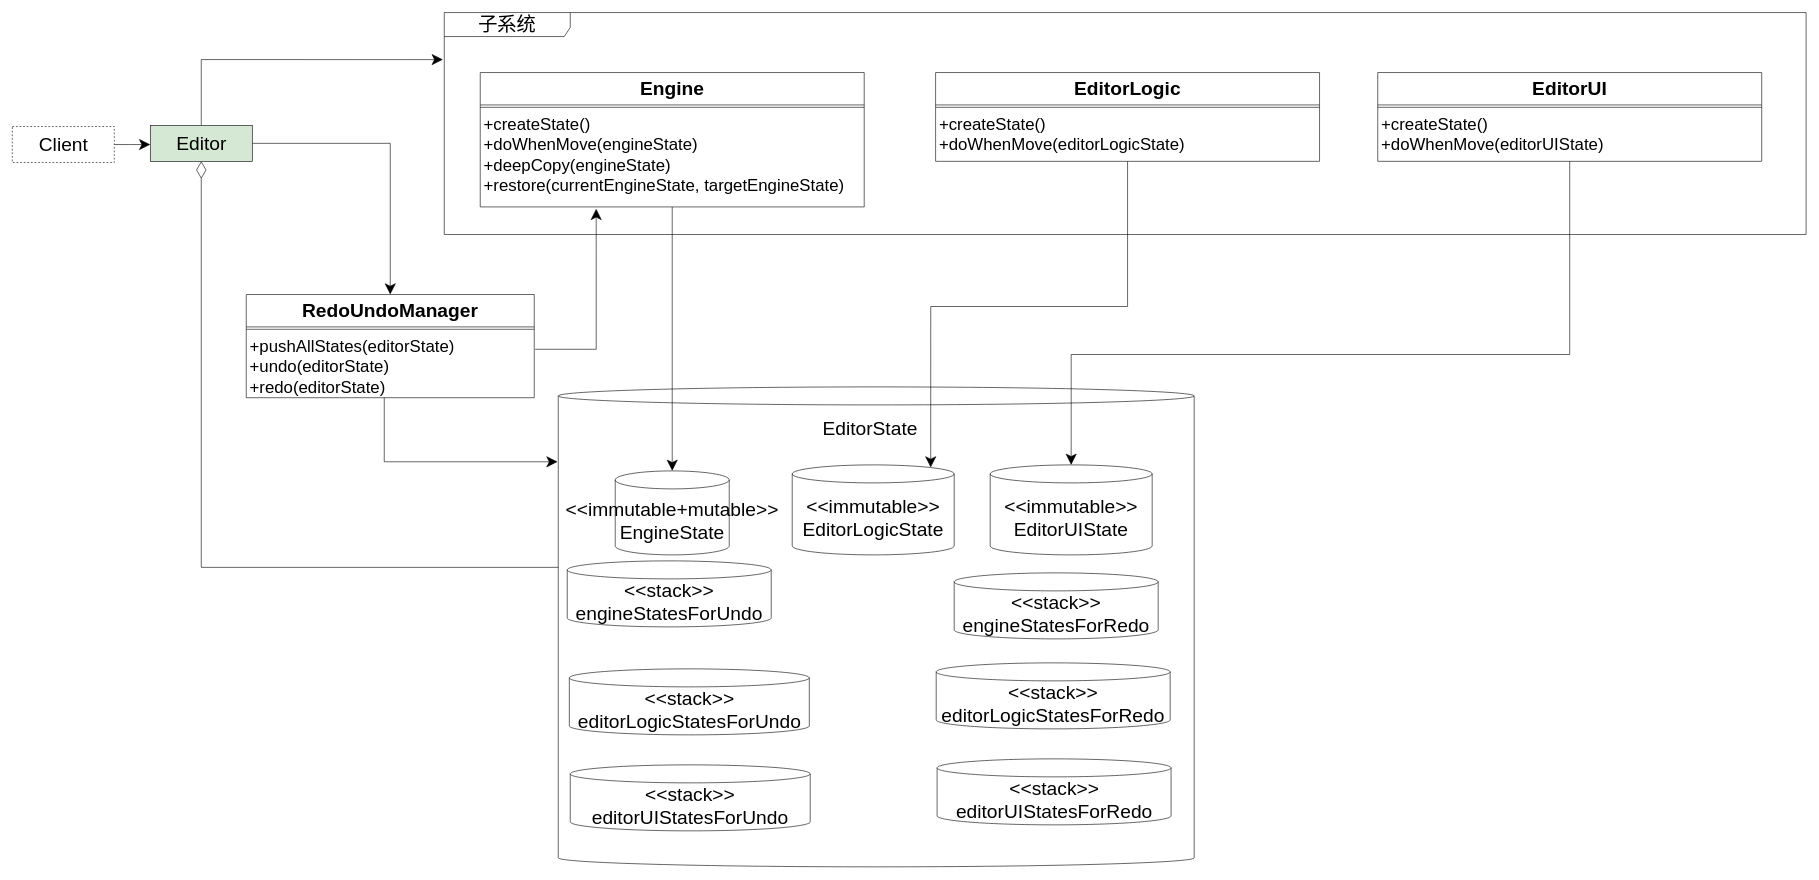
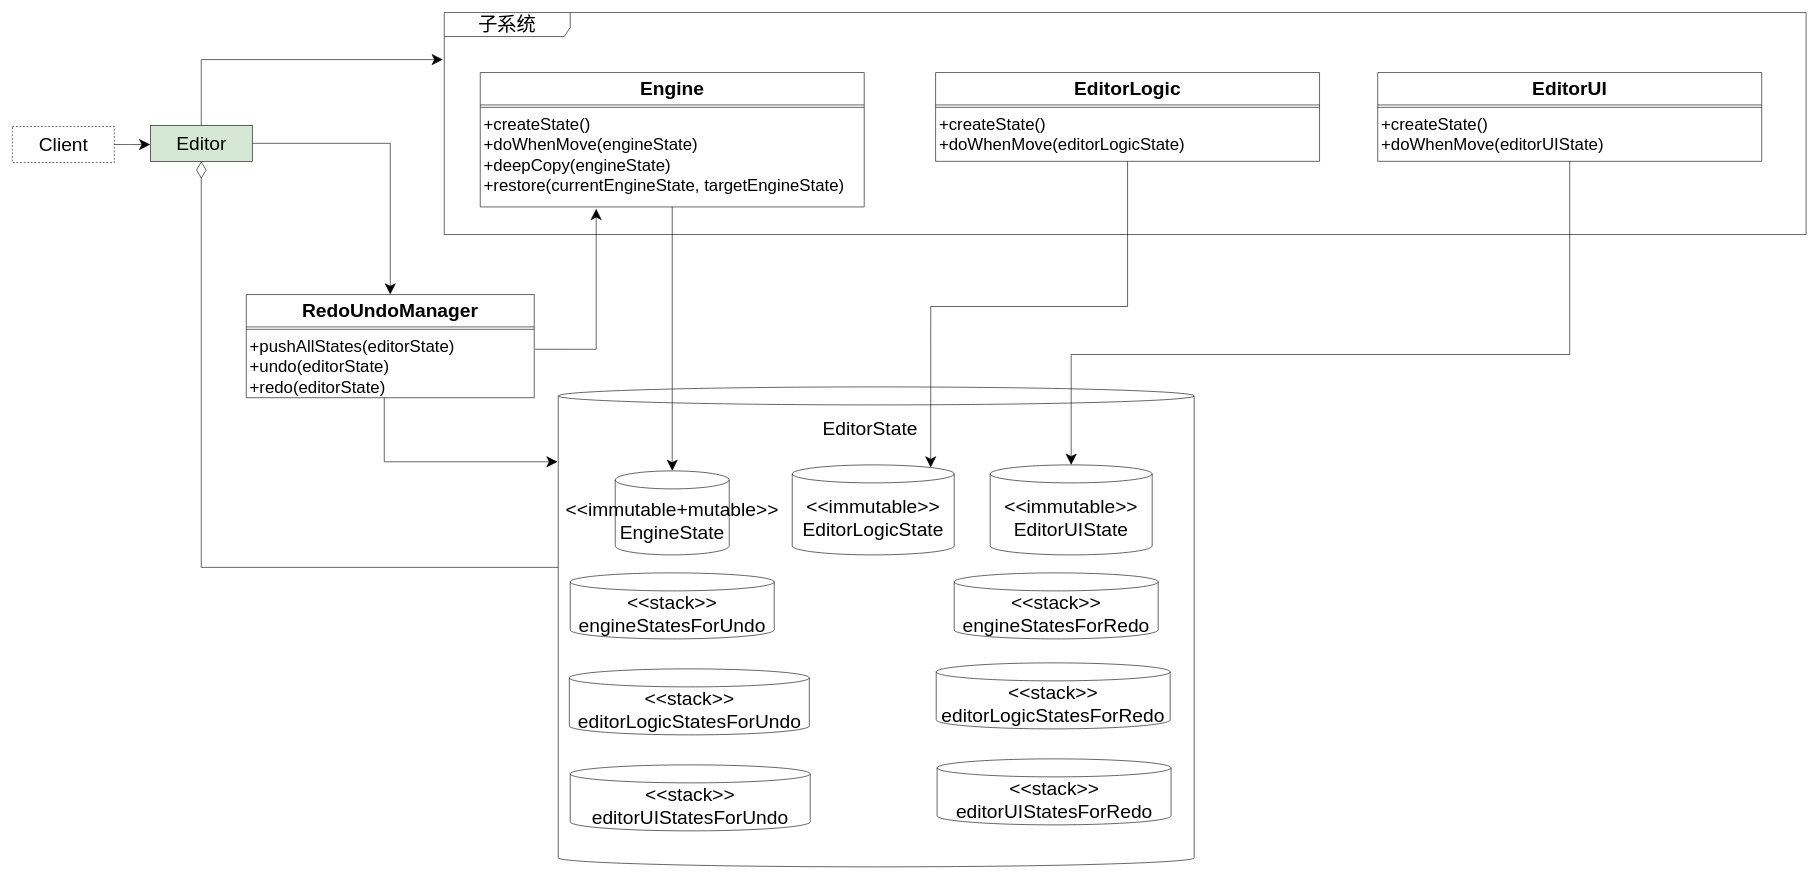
  <mxCell id="0" />
  <mxCell id="1" parent="0" />
  <mxCell id="2" value="&lt;font style=&quot;font-size: 32px&quot;&gt;子系统&lt;/font&gt;" style="shape=umlFrame;whiteSpace=wrap;html=1;width=210;height=40;fontSize=32;" parent="1" vertex="1"><mxGeometry x="740" y="20" width="2270" height="370" as="geometry" /></mxCell>
  <mxCell id="3" value="" style="shape=cylinder3;whiteSpace=wrap;html=1;boundedLbl=1;backgroundOutline=1;size=15;" parent="1" vertex="1"><mxGeometry x="930" y="644" width="1060" height="800" as="geometry" /></mxCell>
  <mxCell id="4" value="" style="edgeStyle=orthogonalEdgeStyle;rounded=0;orthogonalLoop=1;jettySize=auto;html=1;endSize=16;startSize=16;" parent="1" source="5" edge="1"><mxGeometry relative="1" as="geometry"><mxPoint x="250" y="240" as="targetPoint" /></mxGeometry></mxCell>
  <mxCell id="5" value="Client" style="html=1;fontSize=32;dashed=1;" parent="1" vertex="1"><mxGeometry x="20" y="210" width="170" height="60" as="geometry" /></mxCell>
  <mxCell id="6" style="edgeStyle=orthogonalEdgeStyle;rounded=0;orthogonalLoop=1;jettySize=auto;html=1;entryX=0.302;entryY=1.019;entryDx=0;entryDy=0;entryPerimeter=0;startSize=16;endSize=16;exitX=1.003;exitY=0.266;exitDx=0;exitDy=0;exitPerimeter=0;" parent="1" source="10" target="18" edge="1"><mxGeometry relative="1" as="geometry"><Array as="points"><mxPoint x="993" y="581" /></Array></mxGeometry></mxCell>
  <mxCell id="7" style="edgeStyle=orthogonalEdgeStyle;rounded=0;orthogonalLoop=1;jettySize=auto;html=1;entryX=-0.001;entryY=0.156;entryDx=0;entryDy=0;entryPerimeter=0;startSize=16;endSize=16;" parent="1" source="8" target="3" edge="1"><mxGeometry relative="1" as="geometry"><Array as="points"><mxPoint x="640" y="769" /></Array></mxGeometry></mxCell>
  <mxCell id="8" value="RedoUndoManager" style="swimlane;fontStyle=1;align=center;verticalAlign=top;childLayout=stackLayout;horizontal=1;startSize=54;horizontalStack=0;resizeParent=1;resizeParentMax=0;resizeLast=0;collapsible=1;marginBottom=0;fontSize=32;" parent="1" vertex="1"><mxGeometry x="410" y="490" width="480" height="172" as="geometry" /></mxCell>
  <mxCell id="9" value="" style="line;strokeWidth=1;fillColor=none;align=left;verticalAlign=middle;spacingTop=-1;spacingLeft=3;spacingRight=3;rotatable=0;labelPosition=right;points=[];portConstraint=eastwest;" parent="8" vertex="1"><mxGeometry y="54" width="480" height="8" as="geometry" /></mxCell>
  <mxCell id="10" value="+pushAllStates(editorState)&#10;+undo(editorState)&#10;+redo(editorState)" style="text;strokeColor=none;fillColor=none;align=left;verticalAlign=top;spacingLeft=4;spacingRight=4;overflow=hidden;rotatable=0;points=[[0,0.5],[1,0.5]];portConstraint=eastwest;fontSize=28;" parent="8" vertex="1"><mxGeometry y="62" width="480" height="110" as="geometry" /></mxCell>
  <mxCell id="11" value="&lt;font style=&quot;font-size: 32px&quot;&gt;&amp;lt;&amp;lt;immutable+mutable&amp;gt;&amp;gt;&lt;br&gt;EngineState&lt;/font&gt;" style="shape=cylinder3;whiteSpace=wrap;html=1;boundedLbl=1;backgroundOutline=1;size=15;" parent="1" vertex="1"><mxGeometry x="1025" y="784" width="190" height="140" as="geometry" /></mxCell>
  <mxCell id="12" style="edgeStyle=orthogonalEdgeStyle;rounded=0;orthogonalLoop=1;jettySize=auto;html=1;entryX=0;entryY=0.376;entryDx=0;entryDy=0;entryPerimeter=0;startSize=26;endSize=26;exitX=0.5;exitY=1;exitDx=0;exitDy=0;startArrow=diamondThin;startFill=0;endArrow=none;endFill=0;" parent="1" source="36" target="3" edge="1"><mxGeometry relative="1" as="geometry"><mxPoint x="1008.6" y="450" as="sourcePoint" /><mxPoint x="720" y="-781.44" as="targetPoint" /></mxGeometry></mxCell>
  <mxCell id="13" value="&lt;font style=&quot;font-size: 32px&quot;&gt;&amp;lt;&amp;lt;immutable&amp;gt;&amp;gt;&lt;br&gt;EditorLogicState&lt;/font&gt;" style="shape=cylinder3;whiteSpace=wrap;html=1;boundedLbl=1;backgroundOutline=1;size=15;" parent="1" vertex="1"><mxGeometry x="1320" y="774" width="270" height="150" as="geometry" /></mxCell>
  <mxCell id="14" value="&lt;font style=&quot;font-size: 32px&quot;&gt;&amp;lt;&amp;lt;immutable&amp;gt;&amp;gt;&lt;br&gt;EditorUIState&lt;/font&gt;" style="shape=cylinder3;whiteSpace=wrap;html=1;boundedLbl=1;backgroundOutline=1;size=15;" parent="1" vertex="1"><mxGeometry x="1650" y="774" width="270" height="150" as="geometry" /></mxCell>
  <mxCell id="15" style="edgeStyle=orthogonalEdgeStyle;rounded=0;orthogonalLoop=1;jettySize=auto;html=1;entryX=0.5;entryY=0;entryDx=0;entryDy=0;entryPerimeter=0;endSize=16;startSize=16;" parent="1" source="16" target="11" edge="1"><mxGeometry relative="1" as="geometry" /></mxCell>
  <mxCell id="16" value="Engine" style="swimlane;fontStyle=1;align=center;verticalAlign=top;childLayout=stackLayout;horizontal=1;startSize=54;horizontalStack=0;resizeParent=1;resizeParentMax=0;resizeLast=0;collapsible=1;marginBottom=0;fontSize=32;" parent="1" vertex="1"><mxGeometry x="800" y="120" width="640" height="224" as="geometry" /></mxCell>
  <mxCell id="17" value="" style="line;strokeWidth=1;fillColor=none;align=left;verticalAlign=middle;spacingTop=-1;spacingLeft=3;spacingRight=3;rotatable=0;labelPosition=right;points=[];portConstraint=eastwest;" parent="16" vertex="1"><mxGeometry y="54" width="640" height="8" as="geometry" /></mxCell>
  <mxCell id="18" value="+createState()&#10;+doWhenMove(engineState)&#10;+deepCopy(engineState)&#10;+restore(currentEngineState, targetEngineState)" style="text;strokeColor=none;fillColor=none;align=left;verticalAlign=top;spacingLeft=4;spacingRight=4;overflow=hidden;rotatable=0;points=[[0,0.5],[1,0.5]];portConstraint=eastwest;fontSize=28;" parent="16" vertex="1"><mxGeometry y="62" width="640" height="162" as="geometry" /></mxCell>
  <mxCell id="19" style="edgeStyle=orthogonalEdgeStyle;rounded=0;orthogonalLoop=1;jettySize=auto;html=1;startSize=16;endSize=16;entryX=0.855;entryY=0;entryDx=0;entryDy=4.35;entryPerimeter=0;" parent="1" source="20" target="13" edge="1"><mxGeometry relative="1" as="geometry"><Array as="points"><mxPoint x="1879" y="510" /><mxPoint x="1551" y="510" /></Array></mxGeometry></mxCell>
  <mxCell id="20" value="EditorLogic" style="swimlane;fontStyle=1;align=center;verticalAlign=top;childLayout=stackLayout;horizontal=1;startSize=54;horizontalStack=0;resizeParent=1;resizeParentMax=0;resizeLast=0;collapsible=1;marginBottom=0;fontSize=32;" parent="1" vertex="1"><mxGeometry x="1559" y="120" width="640" height="148" as="geometry" /></mxCell>
  <mxCell id="21" value="" style="line;strokeWidth=1;fillColor=none;align=left;verticalAlign=middle;spacingTop=-1;spacingLeft=3;spacingRight=3;rotatable=0;labelPosition=right;points=[];portConstraint=eastwest;" parent="20" vertex="1"><mxGeometry y="54" width="640" height="8" as="geometry" /></mxCell>
  <mxCell id="22" value="+createState()&#10;+doWhenMove(editorLogicState)&#10;" style="text;strokeColor=none;fillColor=none;align=left;verticalAlign=top;spacingLeft=4;spacingRight=4;overflow=hidden;rotatable=0;points=[[0,0.5],[1,0.5]];portConstraint=eastwest;fontSize=28;" parent="20" vertex="1"><mxGeometry y="62" width="640" height="86" as="geometry" /></mxCell>
  <mxCell id="23" style="edgeStyle=orthogonalEdgeStyle;rounded=0;orthogonalLoop=1;jettySize=auto;html=1;startSize=16;endSize=16;entryX=0.5;entryY=0;entryDx=0;entryDy=0;entryPerimeter=0;" parent="1" source="24" target="14" edge="1"><mxGeometry relative="1" as="geometry"><Array as="points"><mxPoint x="2616" y="590" /><mxPoint x="1785" y="590" /></Array></mxGeometry></mxCell>
  <mxCell id="24" value="EditorUI" style="swimlane;fontStyle=1;align=center;verticalAlign=top;childLayout=stackLayout;horizontal=1;startSize=54;horizontalStack=0;resizeParent=1;resizeParentMax=0;resizeLast=0;collapsible=1;marginBottom=0;fontSize=32;" parent="1" vertex="1"><mxGeometry x="2296" y="120" width="640" height="148" as="geometry" /></mxCell>
  <mxCell id="25" value="" style="line;strokeWidth=1;fillColor=none;align=left;verticalAlign=middle;spacingTop=-1;spacingLeft=3;spacingRight=3;rotatable=0;labelPosition=right;points=[];portConstraint=eastwest;" parent="24" vertex="1"><mxGeometry y="54" width="640" height="8" as="geometry" /></mxCell>
  <mxCell id="26" value="+createState()&#10;+doWhenMove(editorUIState)&#10;" style="text;strokeColor=none;fillColor=none;align=left;verticalAlign=top;spacingLeft=4;spacingRight=4;overflow=hidden;rotatable=0;points=[[0,0.5],[1,0.5]];portConstraint=eastwest;fontSize=28;" parent="24" vertex="1"><mxGeometry y="62" width="640" height="86" as="geometry" /></mxCell>
  <mxCell id="27" value="&lt;font style=&quot;font-size: 32px&quot;&gt;EditorState&lt;/font&gt;" style="text;html=1;strokeColor=none;fillColor=none;align=center;verticalAlign=middle;whiteSpace=wrap;rounded=0;" parent="1" vertex="1"><mxGeometry x="1430" y="694" width="40" height="40" as="geometry" /></mxCell>
- <mxCell id="28" value="&lt;span style=&quot;font-size: 32px ; text-align: left&quot;&gt;&amp;lt;&amp;lt;stack&amp;gt;&amp;gt;&lt;br&gt;engineStatesForUndo&lt;/span&gt;" style="shape=cylinder3;whiteSpace=wrap;html=1;boundedLbl=1;backgroundOutline=1;size=15;" parent="1" vertex="1"><mxGeometry x="945" y="934" width="340" height="110" as="geometry" /></mxCell>
+ <mxCell id="28" value="&lt;span style=&quot;font-size: 32px ; text-align: left&quot;&gt;&amp;lt;&amp;lt;stack&amp;gt;&amp;gt;&lt;br&gt;engineStatesForUndo&lt;/span&gt;" style="shape=cylinder3;whiteSpace=wrap;html=1;boundedLbl=1;backgroundOutline=1;size=15;" parent="1" vertex="1"><mxGeometry x="950" y="954" width="340" height="110" as="geometry" /></mxCell>
  <mxCell id="29" value="&lt;span style=&quot;font-size: 32px ; text-align: left&quot;&gt;&amp;lt;&amp;lt;stack&amp;gt;&amp;gt;&lt;br&gt;engineStatesForRedo&lt;/span&gt;" style="shape=cylinder3;whiteSpace=wrap;html=1;boundedLbl=1;backgroundOutline=1;size=15;" parent="1" vertex="1"><mxGeometry x="1590" y="954" width="340" height="110" as="geometry" /></mxCell>
  <mxCell id="30" value="&lt;span style=&quot;font-size: 32px ; text-align: left&quot;&gt;&amp;lt;&amp;lt;stack&amp;gt;&amp;gt;&lt;br&gt;editorLogicStatesForUndo&lt;/span&gt;" style="shape=cylinder3;whiteSpace=wrap;html=1;boundedLbl=1;backgroundOutline=1;size=15;" parent="1" vertex="1"><mxGeometry x="948.5" y="1114" width="400" height="110" as="geometry" /></mxCell>
  <mxCell id="31" value="&lt;span style=&quot;font-size: 32px ; text-align: left&quot;&gt;&amp;lt;&amp;lt;stack&amp;gt;&amp;gt;&lt;br&gt;editorLogicStatesForRedo&lt;/span&gt;" style="shape=cylinder3;whiteSpace=wrap;html=1;boundedLbl=1;backgroundOutline=1;size=15;" parent="1" vertex="1"><mxGeometry x="1560" y="1104" width="390" height="110" as="geometry" /></mxCell>
  <mxCell id="32" value="&lt;span style=&quot;font-size: 32px ; text-align: left&quot;&gt;&amp;lt;&amp;lt;stack&amp;gt;&amp;gt;&lt;br&gt;editorUIStatesForUndo&lt;/span&gt;" style="shape=cylinder3;whiteSpace=wrap;html=1;boundedLbl=1;backgroundOutline=1;size=15;" parent="1" vertex="1"><mxGeometry x="950" y="1274" width="400" height="110" as="geometry" /></mxCell>
  <mxCell id="33" value="&lt;span style=&quot;font-size: 32px ; text-align: left&quot;&gt;&amp;lt;&amp;lt;stack&amp;gt;&amp;gt;&lt;br&gt;editorUIStatesForRedo&lt;/span&gt;" style="shape=cylinder3;whiteSpace=wrap;html=1;boundedLbl=1;backgroundOutline=1;size=15;" parent="1" vertex="1"><mxGeometry x="1561.5" y="1264" width="390" height="110" as="geometry" /></mxCell>
  <mxCell id="34" style="edgeStyle=orthogonalEdgeStyle;rounded=0;orthogonalLoop=1;jettySize=auto;html=1;entryX=-0.001;entryY=0.212;entryDx=0;entryDy=0;entryPerimeter=0;startSize=16;endSize=16;exitX=0.5;exitY=0;exitDx=0;exitDy=0;" parent="1" source="36" target="2" edge="1"><mxGeometry relative="1" as="geometry" /></mxCell>
  <mxCell id="35" style="edgeStyle=orthogonalEdgeStyle;rounded=0;orthogonalLoop=1;jettySize=auto;html=1;startSize=16;endSize=16;exitX=1;exitY=0.5;exitDx=0;exitDy=0;" parent="1" source="36" target="8" edge="1"><mxGeometry relative="1" as="geometry" /></mxCell>
  <mxCell id="36" value="Editor" style="html=1;fontSize=32;fillColor=#d5e8d4;" parent="1" vertex="1"><mxGeometry x="250" y="208" width="170" height="60" as="geometry" /></mxCell>
